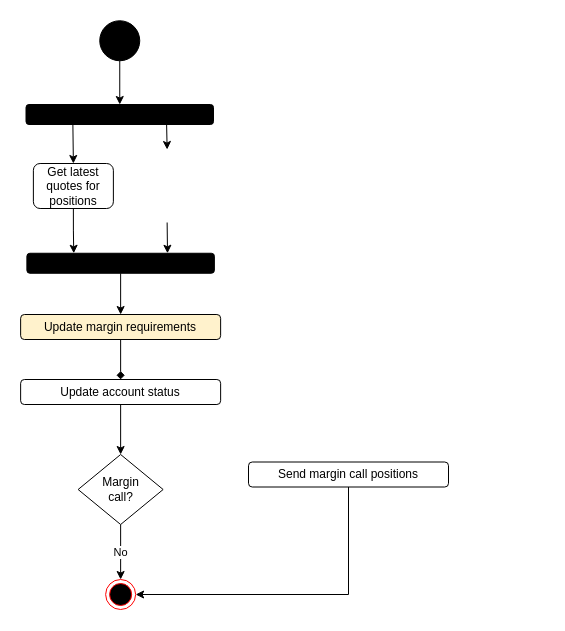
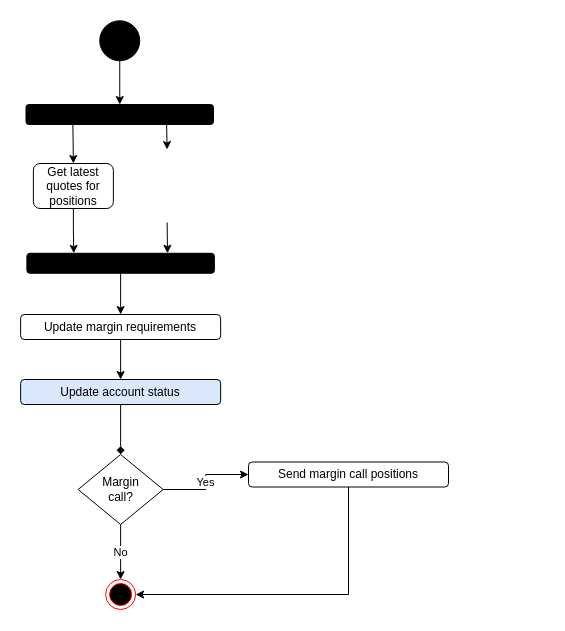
  <mxCell id="0" />
  <mxCell id="1" parent="0" />
  <mxCell id="2" style="edgeStyle=orthogonalEdgeStyle;rounded=0;orthogonalLoop=1;jettySize=auto;html=1;entryX=0;entryY=0.5;entryDx=0;entryDy=0;" parent="1" source="3" target="8" edge="1"><mxGeometry relative="1" as="geometry" /></mxCell>
  <mxCell id="3" value="" style="ellipse;whiteSpace=wrap;html=1;aspect=fixed;fillColor=#000000;" parent="1" vertex="1"><mxGeometry x="99.25" y="20.25" width="40" height="40" as="geometry" /></mxCell>
  <mxCell id="4" value="Yes" style="edgeStyle=orthogonalEdgeStyle;rounded=0;orthogonalLoop=1;jettySize=auto;html=1;entryX=0.5;entryY=0;entryDx=0;entryDy=0;" parent="1" edge="1"><mxGeometry relative="1" as="geometry"><mxPoint x="543" y="439" as="targetPoint" /></mxGeometry></mxCell>
  <mxCell id="5" style="edgeStyle=orthogonalEdgeStyle;rounded=0;orthogonalLoop=1;jettySize=auto;html=1;entryX=0.5;entryY=0;entryDx=0;entryDy=0;exitX=0.5;exitY=1;exitDx=0;exitDy=0;" parent="1" edge="1"><mxGeometry relative="1" as="geometry"><Array as="points" /><mxPoint x="98" y="409" as="sourcePoint" /></mxGeometry></mxCell>
  <mxCell id="6" style="edgeStyle=orthogonalEdgeStyle;rounded=0;orthogonalLoop=1;jettySize=auto;html=1;exitX=1;exitY=0.25;exitDx=0;exitDy=0;entryX=0.5;entryY=0;entryDx=0;entryDy=0;" parent="1" source="8" target="14" edge="1"><mxGeometry relative="1" as="geometry" /></mxCell>
  <mxCell id="7" style="edgeStyle=orthogonalEdgeStyle;rounded=0;orthogonalLoop=1;jettySize=auto;html=1;exitX=1;exitY=0.75;exitDx=0;exitDy=0;entryX=0.5;entryY=0;entryDx=0;entryDy=0;" parent="1" source="8" target="12" edge="1"><mxGeometry relative="1" as="geometry" /></mxCell>
  <mxCell id="8" value="" style="rounded=1;whiteSpace=wrap;html=1;fillColor=#000000;rotation=90;" parent="1" vertex="1"><mxGeometry x="109.25" y="20.25" width="20" height="187.5" as="geometry" /></mxCell>
  <mxCell id="9" style="edgeStyle=orthogonalEdgeStyle;rounded=0;orthogonalLoop=1;jettySize=auto;html=1;" parent="1" source="10" target="16" edge="1"><mxGeometry relative="1" as="geometry" /></mxCell>
  <mxCell id="10" value="" style="rounded=1;whiteSpace=wrap;html=1;fillColor=#000000;rotation=90;" parent="1" vertex="1"><mxGeometry x="110.13" y="169" width="20" height="187.5" as="geometry" /></mxCell>
  <mxCell id="11" style="edgeStyle=orthogonalEdgeStyle;rounded=0;orthogonalLoop=1;jettySize=auto;html=1;exitX=0.5;exitY=1;exitDx=0;exitDy=0;entryX=0;entryY=0.75;entryDx=0;entryDy=0;" parent="1" source="12" target="10" edge="1"><mxGeometry relative="1" as="geometry" /></mxCell>
  <mxCell id="12" value="Get latest quotes for positions" style="rounded=1;whiteSpace=wrap;html=1;fillColor=#FFFFFF;" parent="1" vertex="1"><mxGeometry x="32.88" y="163" width="80" height="45" as="geometry" /></mxCell>
  <mxCell id="13" style="edgeStyle=orthogonalEdgeStyle;rounded=0;orthogonalLoop=1;jettySize=auto;html=1;exitX=0.5;exitY=1;exitDx=0;exitDy=0;entryX=0;entryY=0.25;entryDx=0;entryDy=0;" parent="1" source="14" target="10" edge="1"><mxGeometry relative="1" as="geometry" /></mxCell>
  <mxCell id="14" value="" style="shape=image;html=1;verticalAlign=top;verticalLabelPosition=bottom;labelBackgroundColor=#ffffff;imageAspect=0;aspect=fixed;image=https://cdn4.iconfinder.com/data/icons/user-interface-glyph-5/32/Clock-128.png" parent="1" vertex="1"><mxGeometry x="130.13" y="149" width="73" height="73" as="geometry" /></mxCell>
- <mxCell id="15" style="edgeStyle=orthogonalEdgeStyle;rounded=0;orthogonalLoop=1;jettySize=auto;html=1;entryX=0.5;entryY=0;entryDx=0;entryDy=0;endArrow=diamond;" parent="1" source="16" target="19" edge="1"><mxGeometry relative="1" as="geometry" /></mxCell>
- <mxCell id="16" value="Update margin requirements" style="rounded=1;whiteSpace=wrap;html=1;fillColor=#fff2cc;" parent="1" vertex="1"><mxGeometry x="20.13" y="314" width="200" height="25" as="geometry" /></mxCell>
+ <mxCell id="15" style="edgeStyle=orthogonalEdgeStyle;rounded=0;orthogonalLoop=1;jettySize=auto;html=1;entryX=0.5;entryY=0;entryDx=0;entryDy=0;" parent="1" source="16" target="19" edge="1"><mxGeometry relative="1" as="geometry" /></mxCell>
+ <mxCell id="16" value="Update margin requirements" style="rounded=1;whiteSpace=wrap;html=1;fillColor=#FFFFFF;" parent="1" vertex="1"><mxGeometry x="20.13" y="314" width="200" height="25" as="geometry" /></mxCell>
  <mxCell id="17" value="" style="ellipse;html=1;shape=endState;fillColor=#000000;strokeColor=#ff0000;" parent="1" vertex="1"><mxGeometry x="105.13" y="579" width="30" height="30" as="geometry" /></mxCell>
- <mxCell id="18" style="edgeStyle=orthogonalEdgeStyle;rounded=0;orthogonalLoop=1;jettySize=auto;html=1;entryX=0.5;entryY=0;entryDx=0;entryDy=0;" parent="1" source="19" target="22" edge="1"><mxGeometry relative="1" as="geometry" /></mxCell>
- <mxCell id="19" value="Update account status" style="rounded=1;whiteSpace=wrap;html=1;fillColor=#FFFFFF;" parent="1" vertex="1"><mxGeometry x="20.13" y="379" width="200" height="25" as="geometry" /></mxCell>
+ <mxCell id="18" style="edgeStyle=orthogonalEdgeStyle;rounded=0;orthogonalLoop=1;jettySize=auto;html=1;entryX=0.5;entryY=0;entryDx=0;entryDy=0;endArrow=diamond;" parent="1" source="19" target="22" edge="1"><mxGeometry relative="1" as="geometry" /></mxCell>
+ <mxCell id="19" value="Update account status" style="rounded=1;whiteSpace=wrap;html=1;fillColor=#dae8fc;" parent="1" vertex="1"><mxGeometry x="20.13" y="379" width="200" height="25" as="geometry" /></mxCell>
  <mxCell id="20" value="No" style="edgeStyle=orthogonalEdgeStyle;rounded=0;orthogonalLoop=1;jettySize=auto;html=1;entryX=0.5;entryY=0;entryDx=0;entryDy=0;" parent="1" source="22" target="17" edge="1"><mxGeometry relative="1" as="geometry" /></mxCell>
+ <mxCell id="21" value="Yes" style="edgeStyle=orthogonalEdgeStyle;rounded=0;orthogonalLoop=1;jettySize=auto;html=1;entryX=0;entryY=0.5;entryDx=0;entryDy=0;" parent="1" source="22" target="24" edge="1"><mxGeometry relative="1" as="geometry" /></mxCell>
  <mxCell id="22" value="Margin &lt;br&gt;call?" style="rhombus;whiteSpace=wrap;html=1;" parent="1" vertex="1"><mxGeometry x="77.63" y="454" width="85" height="70" as="geometry" /></mxCell>
  <mxCell id="23" style="edgeStyle=orthogonalEdgeStyle;rounded=0;orthogonalLoop=1;jettySize=auto;html=1;entryX=1;entryY=0.5;entryDx=0;entryDy=0;exitX=0.5;exitY=1;exitDx=0;exitDy=0;" parent="1" source="24" target="17" edge="1"><mxGeometry relative="1" as="geometry" /></mxCell>
  <mxCell id="24" value="Send margin call positions" style="rounded=1;whiteSpace=wrap;html=1;fillColor=#FFFFFF;" parent="1" vertex="1"><mxGeometry x="248" y="461.5" width="200" height="25" as="geometry" /></mxCell>
